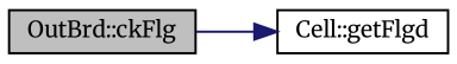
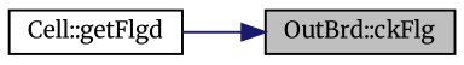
  digraph {
    rankdir=LR
    fontname=Merriweather
    node [color=black fontname=Merriweather fontsize=10 shape=record style=filled]
    n1 [fillcolor=grey75 fontcolor=black height=0.2 label="OutBrd::ckFlg" width=0.4]
    n2 [fillcolor=white height=0.2 label="Cell::getFlgd" width=0.4]
-   n1 -> n2 [color=midnightblue fontname=Merriweather fontsize=10 labelfontname=Helvetica labelfontsize=10 style=solid]
+   n2 -> n1 [color=midnightblue fontname=Merriweather fontsize=10 labelfontname=Helvetica labelfontsize=10 style=solid]
  }
